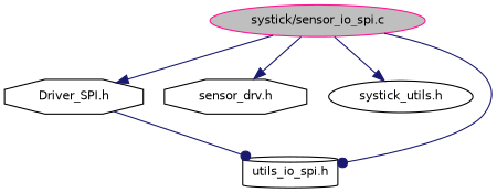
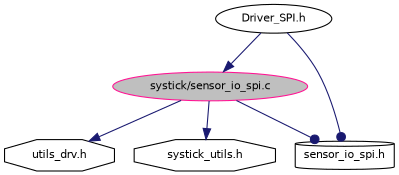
  digraph {
    node [color=black fillcolor=white fontname=Helvetica fontsize=10 shape=ellipse style=filled]
    edge [arrowhead=normal color=midnightblue fontname=Helvetica fontsize=10 labelfontname=Helvetica labelfontsize=10 style=solid]
    n1 [color=deeppink fillcolor=grey75 fontcolor=black height=0.2 label="systick/sensor_io_spi.c" width=0.4]
-   n2 [height=0.2 label="Driver_SPI.h" shape=octagon width=0.4]
-   n3 [height=0.2 label="sensor_drv.h" shape=octagon width=0.4]
-   n4 [height=0.2 label="systick_utils.h" width=0.4]
-   n5 [height=0.2 label="utils_io_spi.h" shape=cylinder width=0.4]
-   n1 -> n2
+   n2 [height=0.2 label="Driver_SPI.h" width=0.4]
+   n3 [height=0.2 label="utils_drv.h" shape=octagon width=0.4]
+   n4 [height=0.2 label="systick_utils.h" shape=octagon width=0.4]
+   n5 [height=0.2 label="sensor_io_spi.h" shape=cylinder width=0.4]
+   n2 -> n1
    n1 -> n3
    n1 -> n4
    n1 -> n5 [arrowhead=dot]
    n2 -> n5 [arrowhead=dot]
  }
